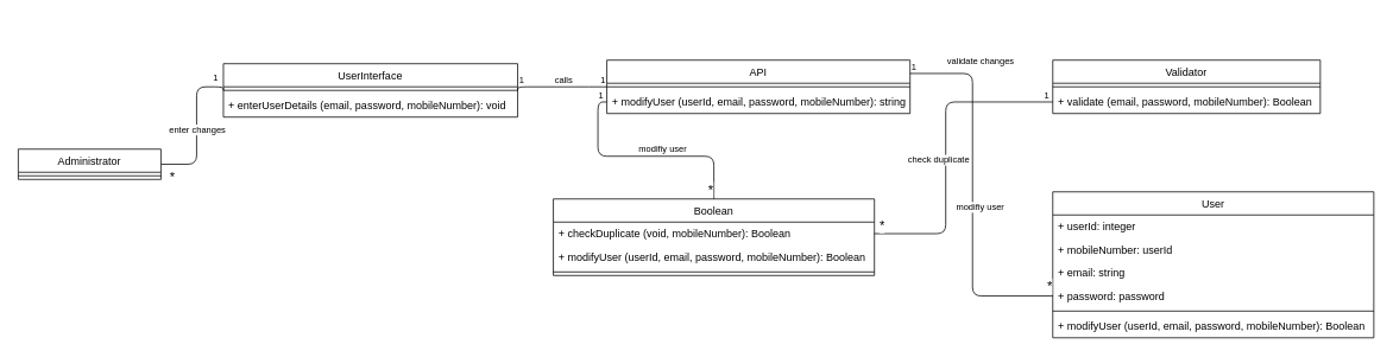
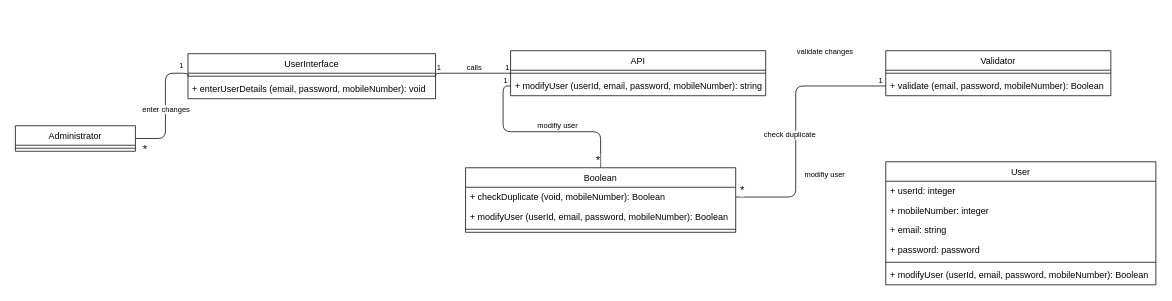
  <mxCell id="0" />
  <mxCell id="1" parent="0" />
  <mxCell id="2" value="" style="endArrow=none;html=1;edgeStyle=orthogonalEdgeStyle;entryX=0;entryY=0.5;entryDx=0;entryDy=0;exitX=1;exitY=0.5;exitDx=0;exitDy=0;" parent="1" target="13" edge="1"><mxGeometry relative="1" as="geometry"><mxPoint x="180" y="184" as="sourcePoint" /><mxPoint x="290" y="94" as="targetPoint" /><Array as="points"><mxPoint x="220" y="184" /><mxPoint x="220" y="97" /><mxPoint x="250" y="97" /></Array></mxGeometry></mxCell>
  <mxCell id="3" value="enter changes" style="resizable=0;html=1;align=right;verticalAlign=bottom;labelBackgroundColor=#ffffff;fontSize=10;" parent="2" connectable="0" vertex="1"><mxGeometry x="1" relative="1" as="geometry"><mxPoint x="3" y="52" as="offset" /></mxGeometry></mxCell>
  <mxCell id="4" value="&lt;font style=&quot;font-size: 15px&quot;&gt;*&lt;/font&gt;" style="resizable=0;html=1;align=right;verticalAlign=bottom;labelBackgroundColor=#ffffff;fontSize=10;" parent="1" connectable="0" vertex="1"><mxGeometry x="206" y="153" as="geometry"><mxPoint x="-10" y="56" as="offset" /></mxGeometry></mxCell>
  <mxCell id="5" value="" style="endArrow=none;html=1;edgeStyle=orthogonalEdgeStyle;exitX=1;exitY=0.5;exitDx=0;exitDy=0;entryX=0;entryY=0.5;entryDx=0;entryDy=0;" parent="1" source="13" edge="1"><mxGeometry relative="1" as="geometry"><mxPoint x="580" y="101.5" as="sourcePoint" /><mxPoint x="680" y="97" as="targetPoint" /><Array as="points"><mxPoint x="670" y="97" /><mxPoint x="670" y="97" /></Array></mxGeometry></mxCell>
  <mxCell id="6" value="1" style="resizable=0;html=1;align=left;verticalAlign=bottom;labelBackgroundColor=#ffffff;fontSize=10;" parent="5" connectable="0" vertex="1"><mxGeometry x="-1" relative="1" as="geometry"><mxPoint y="-4" as="offset" /></mxGeometry></mxCell>
  <mxCell id="7" value="1" style="resizable=0;html=1;align=right;verticalAlign=bottom;labelBackgroundColor=#ffffff;fontSize=10;" parent="5" connectable="0" vertex="1"><mxGeometry x="1" relative="1" as="geometry"><mxPoint x="-1" as="offset" /></mxGeometry></mxCell>
  <mxCell id="8" value="calls" style="resizable=0;html=1;align=right;verticalAlign=bottom;labelBackgroundColor=#ffffff;fontSize=10;" parent="1" connectable="0" vertex="1"><mxGeometry x="652" y="40.5" as="geometry"><mxPoint x="-10" y="56" as="offset" /></mxGeometry></mxCell>
  <mxCell id="9" value="" style="endArrow=none;html=1;edgeStyle=orthogonalEdgeStyle;entryX=0.5;entryY=0;entryDx=0;entryDy=0;exitX=0;exitY=0.5;exitDx=0;exitDy=0;" parent="1" source="18" target="19" edge="1"><mxGeometry relative="1" as="geometry"><mxPoint x="640" y="137" as="sourcePoint" /><mxPoint x="750" y="224.5" as="targetPoint" /></mxGeometry></mxCell>
  <mxCell id="10" value="1" style="resizable=0;html=1;align=left;verticalAlign=bottom;labelBackgroundColor=#ffffff;fontSize=10;" parent="9" connectable="0" vertex="1"><mxGeometry x="-1" relative="1" as="geometry"><mxPoint x="-11" as="offset" /></mxGeometry></mxCell>
  <mxCell id="11" value="&lt;font style=&quot;font-size: 15px&quot;&gt;*&lt;/font&gt;" style="resizable=0;html=1;align=right;verticalAlign=bottom;labelBackgroundColor=#ffffff;fontSize=10;" parent="9" connectable="0" vertex="1"><mxGeometry x="1" relative="1" as="geometry" /></mxCell>
  <mxCell id="12" value="modifiy user" style="resizable=0;html=1;align=right;verticalAlign=bottom;labelBackgroundColor=#ffffff;fontSize=10;" parent="1" connectable="0" vertex="1"><mxGeometry x="780" y="118" as="geometry"><mxPoint x="-10" y="56" as="offset" /></mxGeometry></mxCell>
  <mxCell id="13" value="UserInterface" style="swimlane;fontStyle=0;align=center;verticalAlign=top;childLayout=stackLayout;horizontal=1;startSize=26;horizontalStack=0;resizeParent=1;resizeParentMax=0;resizeLast=0;collapsible=1;marginBottom=0;" parent="1" vertex="1"><mxGeometry x="250" y="71" width="330" height="60" as="geometry" /></mxCell>
  <mxCell id="14" value="" style="line;strokeWidth=1;fillColor=none;align=left;verticalAlign=middle;spacingTop=-1;spacingLeft=3;spacingRight=3;rotatable=0;labelPosition=right;points=[];portConstraint=eastwest;" parent="13" vertex="1"><mxGeometry y="26" width="330" height="8" as="geometry" /></mxCell>
  <mxCell id="15" value="+ enterUserDetails (email, password, mobileNumber): void" style="text;strokeColor=none;fillColor=none;align=left;verticalAlign=top;spacingLeft=4;spacingRight=4;overflow=hidden;rotatable=0;points=[[0,0.5],[1,0.5]];portConstraint=eastwest;" parent="13" vertex="1"><mxGeometry y="34" width="330" height="26" as="geometry" /></mxCell>
  <mxCell id="16" value="API" style="swimlane;fontStyle=0;align=center;verticalAlign=top;childLayout=stackLayout;horizontal=1;startSize=26;horizontalStack=0;resizeParent=1;resizeParentMax=0;resizeLast=0;collapsible=1;marginBottom=0;" parent="1" vertex="1"><mxGeometry x="680" y="67" width="340" height="60" as="geometry" /></mxCell>
  <mxCell id="17" value="" style="line;strokeWidth=1;fillColor=none;align=left;verticalAlign=middle;spacingTop=-1;spacingLeft=3;spacingRight=3;rotatable=0;labelPosition=right;points=[];portConstraint=eastwest;" parent="16" vertex="1"><mxGeometry y="26" width="340" height="8" as="geometry" /></mxCell>
  <mxCell id="18" value="+ modifyUser (userId, email, password, mobileNumber): string" style="text;strokeColor=none;fillColor=none;align=left;verticalAlign=top;spacingLeft=4;spacingRight=4;overflow=hidden;rotatable=0;points=[[0,0.5],[1,0.5]];portConstraint=eastwest;" parent="16" vertex="1"><mxGeometry y="34" width="340" height="26" as="geometry" /></mxCell>
  <mxCell id="19" value="Boolean" style="swimlane;fontStyle=0;align=center;verticalAlign=top;childLayout=stackLayout;horizontal=1;startSize=26;horizontalStack=0;resizeParent=1;resizeParentMax=0;resizeLast=0;collapsible=1;marginBottom=0;" parent="1" vertex="1"><mxGeometry x="620" y="223" width="360" height="86" as="geometry" /></mxCell>
  <mxCell id="20" value="+ checkDuplicate (void, mobileNumber): Boolean" style="text;strokeColor=none;fillColor=none;align=left;verticalAlign=top;spacingLeft=4;spacingRight=4;overflow=hidden;rotatable=0;points=[[0,0.5],[1,0.5]];portConstraint=eastwest;" parent="19" vertex="1"><mxGeometry y="26" width="360" height="26" as="geometry" /></mxCell>
  <mxCell id="21" value="+ modifyUser (userId, email, password, mobileNumber): Boolean" style="text;strokeColor=none;fillColor=none;align=left;verticalAlign=top;spacingLeft=4;spacingRight=4;overflow=hidden;rotatable=0;points=[[0,0.5],[1,0.5]];portConstraint=eastwest;" parent="19" vertex="1"><mxGeometry y="52" width="360" height="26" as="geometry" /></mxCell>
  <mxCell id="22" value="" style="line;strokeWidth=1;fillColor=none;align=left;verticalAlign=middle;spacingTop=-1;spacingLeft=3;spacingRight=3;rotatable=0;labelPosition=right;points=[];portConstraint=eastwest;" parent="19" vertex="1"><mxGeometry y="78" width="360" height="8" as="geometry" /></mxCell>
  <mxCell id="23" value="1" style="resizable=0;html=1;align=left;verticalAlign=bottom;labelBackgroundColor=#ffffff;fontSize=10;" parent="1" connectable="0" vertex="1"><mxGeometry x="565" y="107" as="geometry"><mxPoint x="-328" y="-12" as="offset" /></mxGeometry></mxCell>
  <mxCell id="24" value="Administrator" style="swimlane;fontStyle=0;align=center;verticalAlign=top;childLayout=stackLayout;horizontal=1;startSize=26;horizontalStack=0;resizeParent=1;resizeParentMax=0;resizeLast=0;collapsible=1;marginBottom=0;" parent="1" vertex="1"><mxGeometry x="20" y="167" width="160" height="34" as="geometry" /></mxCell>
  <mxCell id="25" value="" style="line;strokeWidth=1;fillColor=none;align=left;verticalAlign=middle;spacingTop=-1;spacingLeft=3;spacingRight=3;rotatable=0;labelPosition=right;points=[];portConstraint=eastwest;" parent="24" vertex="1"><mxGeometry y="26" width="160" height="8" as="geometry" /></mxCell>
  <mxCell id="26" value="Validator" style="swimlane;fontStyle=0;align=center;verticalAlign=top;childLayout=stackLayout;horizontal=1;startSize=26;horizontalStack=0;resizeParent=1;resizeParentMax=0;resizeLast=0;collapsible=1;marginBottom=0;" parent="1" vertex="1"><mxGeometry x="1180" y="67" width="300" height="60" as="geometry" /></mxCell>
  <mxCell id="27" value="" style="line;strokeWidth=1;fillColor=none;align=left;verticalAlign=middle;spacingTop=-1;spacingLeft=3;spacingRight=3;rotatable=0;labelPosition=right;points=[];portConstraint=eastwest;" parent="26" vertex="1"><mxGeometry y="26" width="300" height="8" as="geometry" /></mxCell>
  <mxCell id="28" value="+ validate (email, password, mobileNumber): Boolean" style="text;strokeColor=none;fillColor=none;align=left;verticalAlign=top;spacingLeft=4;spacingRight=4;overflow=hidden;rotatable=0;points=[[0,0.5],[1,0.5]];portConstraint=eastwest;" parent="26" vertex="1"><mxGeometry y="34" width="300" height="26" as="geometry" /></mxCell>
  <mxCell id="29" value="validate changes" style="resizable=0;html=1;align=right;verticalAlign=bottom;labelBackgroundColor=#ffffff;fontSize=10;" parent="1" connectable="0" vertex="1"><mxGeometry x="1147" y="20" as="geometry"><mxPoint x="-10" y="56" as="offset" /></mxGeometry></mxCell>
  <mxCell id="30" value="User" style="swimlane;fontStyle=0;align=center;verticalAlign=top;childLayout=stackLayout;horizontal=1;startSize=26;horizontalStack=0;resizeParent=1;resizeParentMax=0;resizeLast=0;collapsible=1;marginBottom=0;" parent="1" vertex="1"><mxGeometry x="1180" y="215" width="360" height="164" as="geometry" /></mxCell>
  <mxCell id="31" value="+ userId: integer" style="text;strokeColor=none;fillColor=none;align=left;verticalAlign=top;spacingLeft=4;spacingRight=4;overflow=hidden;rotatable=0;points=[[0,0.5],[1,0.5]];portConstraint=eastwest;" parent="30" vertex="1"><mxGeometry y="26" width="360" height="26" as="geometry" /></mxCell>
- <mxCell id="32" value="+ mobileNumber: userId" style="text;strokeColor=none;fillColor=none;align=left;verticalAlign=top;spacingLeft=4;spacingRight=4;overflow=hidden;rotatable=0;points=[[0,0.5],[1,0.5]];portConstraint=eastwest;" parent="30" vertex="1"><mxGeometry y="52" width="360" height="26" as="geometry" /></mxCell>
+ <mxCell id="32" value="+ mobileNumber: integer" style="text;strokeColor=none;fillColor=none;align=left;verticalAlign=top;spacingLeft=4;spacingRight=4;overflow=hidden;rotatable=0;points=[[0,0.5],[1,0.5]];portConstraint=eastwest;" parent="30" vertex="1"><mxGeometry y="52" width="360" height="26" as="geometry" /></mxCell>
  <mxCell id="33" value="+ email: string" style="text;strokeColor=none;fillColor=none;align=left;verticalAlign=top;spacingLeft=4;spacingRight=4;overflow=hidden;rotatable=0;points=[[0,0.5],[1,0.5]];portConstraint=eastwest;" parent="30" vertex="1"><mxGeometry y="78" width="360" height="26" as="geometry" /></mxCell>
  <mxCell id="34" value="+ password: password" style="text;strokeColor=none;fillColor=none;align=left;verticalAlign=top;spacingLeft=4;spacingRight=4;overflow=hidden;rotatable=0;points=[[0,0.5],[1,0.5]];portConstraint=eastwest;" parent="30" vertex="1"><mxGeometry y="104" width="360" height="26" as="geometry" /></mxCell>
  <mxCell id="35" value="" style="line;strokeWidth=1;fillColor=none;align=left;verticalAlign=middle;spacingTop=-1;spacingLeft=3;spacingRight=3;rotatable=0;labelPosition=right;points=[];portConstraint=eastwest;" parent="30" vertex="1"><mxGeometry y="130" width="360" height="8" as="geometry" /></mxCell>
  <mxCell id="36" value="+ modifyUser (userId, email, password, mobileNumber): Boolean" style="text;strokeColor=none;fillColor=none;align=left;verticalAlign=top;spacingLeft=4;spacingRight=4;overflow=hidden;rotatable=0;points=[[0,0.5],[1,0.5]];portConstraint=eastwest;" parent="30" vertex="1"><mxGeometry y="138" width="360" height="26" as="geometry" /></mxCell>
- <mxCell id="37" value="" style="endArrow=none;html=1;edgeStyle=orthogonalEdgeStyle;exitX=1;exitY=0.25;exitDx=0;exitDy=0;entryX=0;entryY=0.5;entryDx=0;entryDy=0;" parent="1" source="16" target="34" edge="1"><mxGeometry relative="1" as="geometry"><mxPoint x="982" y="116.5" as="sourcePoint" /><mxPoint x="1180" y="262" as="targetPoint" /><Array as="points"><mxPoint x="1090" y="82" /><mxPoint x="1090" y="332" /></Array></mxGeometry></mxCell>
- <mxCell id="38" value="1" style="resizable=0;html=1;align=left;verticalAlign=bottom;labelBackgroundColor=#ffffff;fontSize=10;" parent="37" connectable="0" vertex="1"><mxGeometry x="-1" relative="1" as="geometry"><mxPoint as="offset" /></mxGeometry></mxCell>
- <mxCell id="39" value="&lt;font style=&quot;font-size: 15px&quot;&gt;*&lt;/font&gt;" style="resizable=0;html=1;align=right;verticalAlign=bottom;labelBackgroundColor=#ffffff;fontSize=10;" parent="37" connectable="0" vertex="1"><mxGeometry x="1" relative="1" as="geometry" /></mxCell>
  <mxCell id="40" value="modifiy user" style="resizable=0;html=1;align=right;verticalAlign=bottom;labelBackgroundColor=#ffffff;fontSize=10;" parent="1" connectable="0" vertex="1"><mxGeometry x="1136" y="184" as="geometry"><mxPoint x="-10" y="56" as="offset" /></mxGeometry></mxCell>
  <mxCell id="41" value="" style="endArrow=none;html=1;edgeStyle=orthogonalEdgeStyle;exitX=0;exitY=0.5;exitDx=0;exitDy=0;entryX=1;entryY=0.5;entryDx=0;entryDy=0;" parent="1" source="28" target="20" edge="1"><mxGeometry relative="1" as="geometry"><mxPoint x="870" y="142.5" as="sourcePoint" /><mxPoint x="990" y="252" as="targetPoint" /><Array as="points"><mxPoint x="1060" y="114" /><mxPoint x="1060" y="262" /></Array></mxGeometry></mxCell>
  <mxCell id="42" value="1" style="resizable=0;html=1;align=left;verticalAlign=bottom;labelBackgroundColor=#ffffff;fontSize=10;" parent="41" connectable="0" vertex="1"><mxGeometry x="-1" relative="1" as="geometry"><mxPoint x="-11" as="offset" /></mxGeometry></mxCell>
  <mxCell id="43" value="&lt;font style=&quot;font-size: 15px&quot;&gt;*&lt;/font&gt;" style="resizable=0;html=1;align=right;verticalAlign=bottom;labelBackgroundColor=#ffffff;fontSize=10;" parent="41" connectable="0" vertex="1"><mxGeometry x="1" relative="1" as="geometry"><mxPoint x="12" y="1" as="offset" /></mxGeometry></mxCell>
  <mxCell id="44" value="check duplicate" style="resizable=0;html=1;align=right;verticalAlign=bottom;labelBackgroundColor=#ffffff;fontSize=10;fillColor=#e1d5e7;" parent="1" connectable="0" vertex="1"><mxGeometry x="1097" y="131" as="geometry"><mxPoint x="-10" y="56" as="offset" /></mxGeometry></mxCell>
